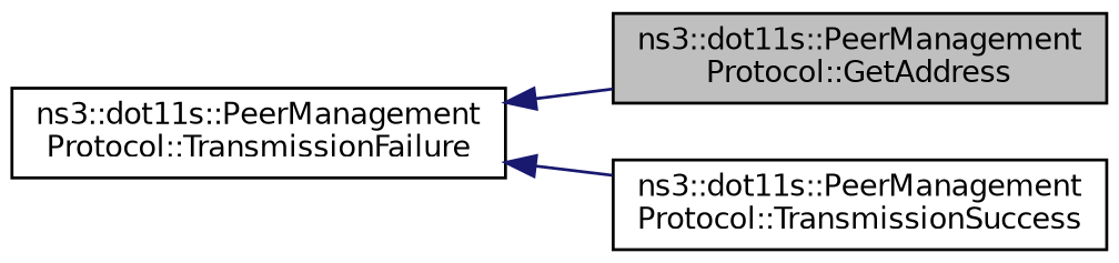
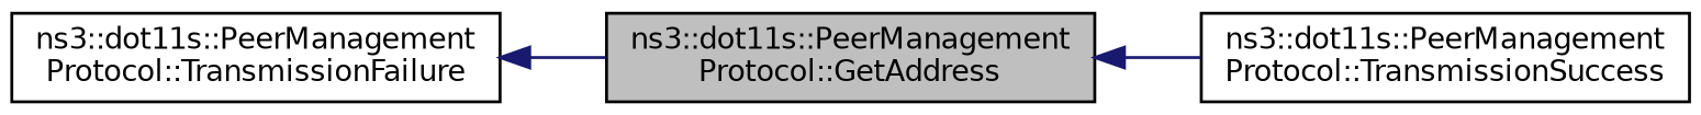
  digraph {
    rankdir=LR
    node [color=black fillcolor=white fontname=Helvetica fontsize=10 shape=record style=filled]
    edge [color=midnightblue dir=back fontname=Helvetica fontsize=10 labelfontname=Helvetica labelfontsize=10 style=solid]
    n1 [fillcolor=grey75 fontcolor=black height=0.2 label="ns3::dot11s::PeerManagement\lProtocol::GetAddress" width=0.4]
    n2 [height=0.2 label="ns3::dot11s::PeerManagement\lProtocol::TransmissionSuccess" width=0.4]
    n3 [height=0.2 label="ns3::dot11s::PeerManagement\lProtocol::TransmissionFailure" width=0.4]
-   n3 -> n2
+   n1 -> n2
    n3 -> n1
  }
